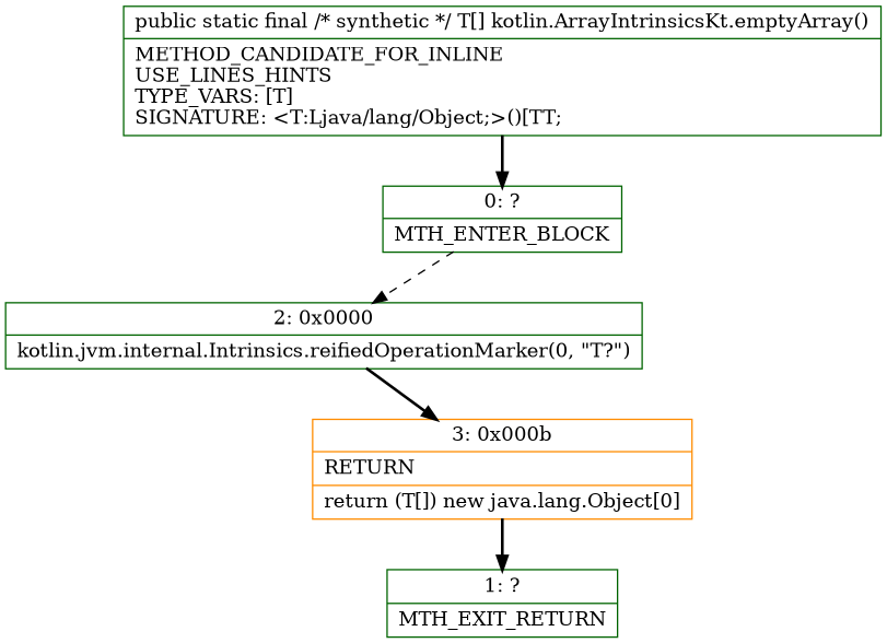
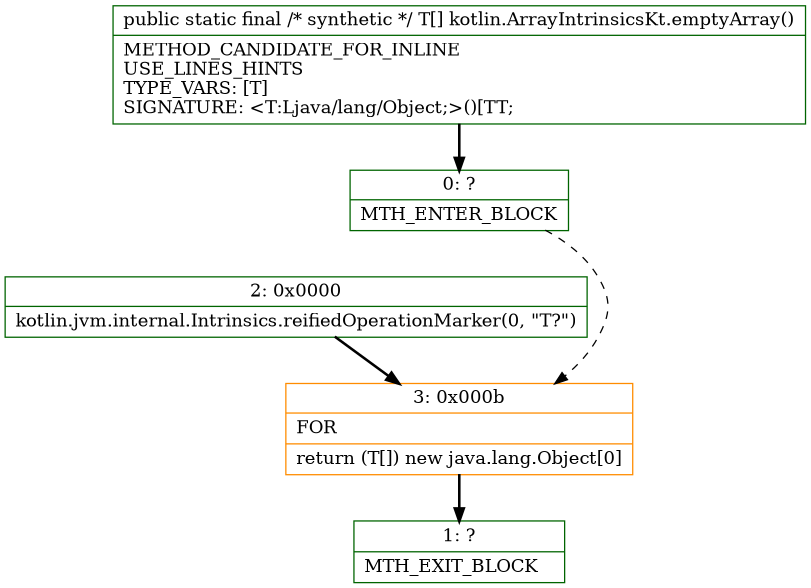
  digraph {
    node [color=darkgreen shape=record]
    edge [style=bold]
    n1 [label="{0\:\ ?|MTH_ENTER_BLOCK\l}"]
    n2 [label="{2\:\ 0x0000|kotlin.jvm.internal.Intrinsics.reifiedOperationMarker(0, \"T?\")\l}"]
-   n3 [color=darkorange label="{3\:\ 0x000b|RETURN\l|return (T[]) new java.lang.Object[0]\l}"]
-   n4 [label="{1\:\ ?|MTH_EXIT_RETURN\l}"]
+   n3 [color=darkorange label="{3\:\ 0x000b|FOR\l|return (T[]) new java.lang.Object[0]\l}"]
+   n4 [label="{1\:\ ?|MTH_EXIT_BLOCK\l}"]
    n5 [label="{public static final \/* synthetic *\/ T[] kotlin.ArrayIntrinsicsKt.emptyArray()  | METHOD_CANDIDATE_FOR_INLINE\lUSE_LINES_HINTS\lTYPE_VARS: [T]\lSIGNATURE: \<T:Ljava\/lang\/Object;\>()[TT;\l}"]
-   n1 -> n2 [style=dashed]
+   n1 -> n3 [style=dashed]
    n2 -> n3
    n3 -> n4
    n5 -> n1
  }
